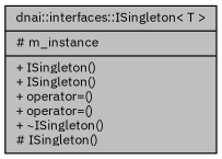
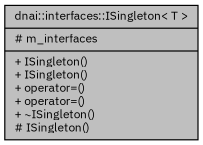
  digraph {
    fontname="IBM Plex Sans"
-   n1 [color=black fillcolor=grey75 fontcolor=black fontname="IBM Plex Sans" fontsize=10 height=0.2 label="{dnai::interfaces::ISingleton\< T \>\n|# m_instance\l|+ ISingleton()\l+ ISingleton()\l+ operator=()\l+ operator=()\l+ ~ISingleton()\l# ISingleton()\l}" shape=record style=filled width=0.4]
+   n1 [color=black fillcolor=grey75 fontcolor=black fontname="IBM Plex Sans" fontsize=10 height=0.2 label="{dnai::interfaces::ISingleton\< T \>\n|# m_interfaces\l|+ ISingleton()\l+ ISingleton()\l+ operator=()\l+ operator=()\l+ ~ISingleton()\l# ISingleton()\l}" shape=record style=filled width=0.4]
  }
